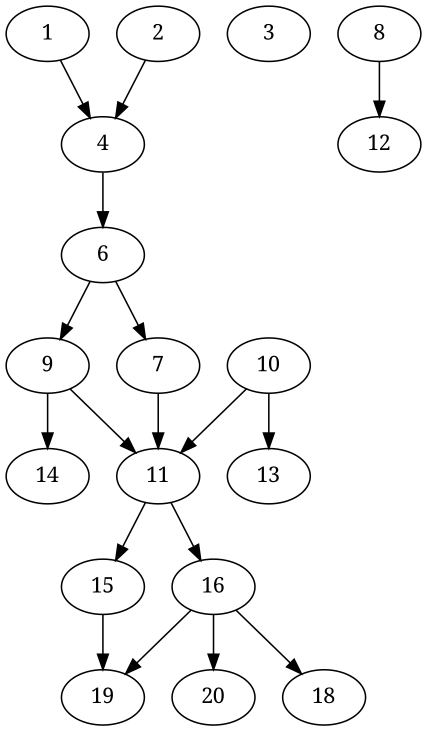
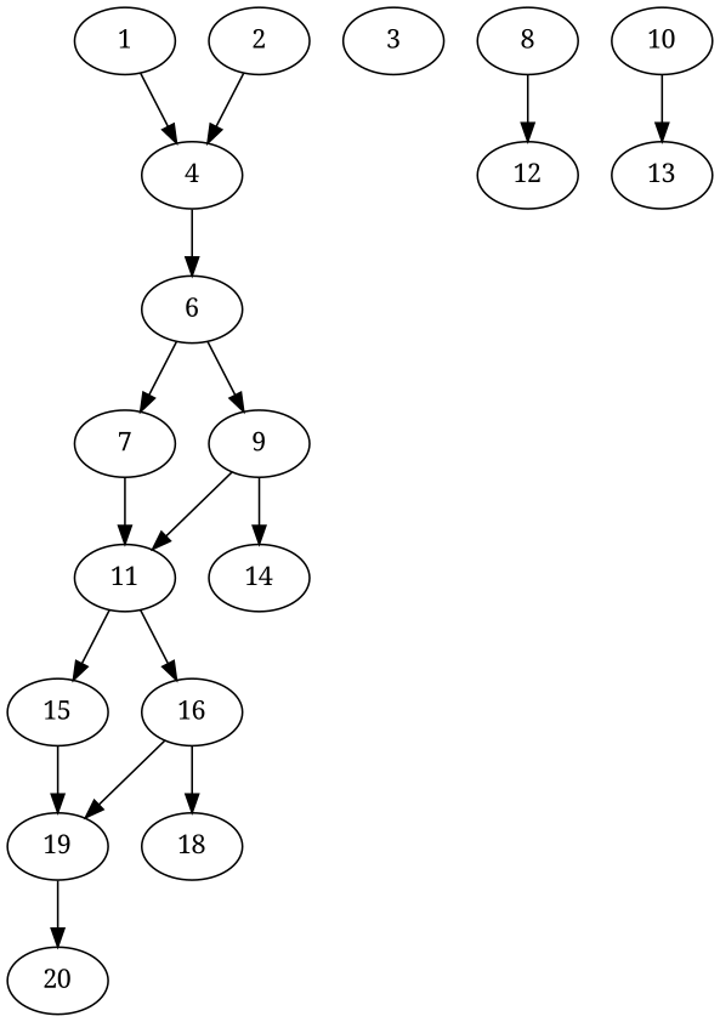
  digraph {
    fontname="Noto Serif"
    node [alpha=0.18 fontname="Noto Serif"]
    edge [fontname="Noto Serif"]
    1 [alpha=0.04 expect_size=51812352]
    4 [alpha=0.10 expect_size=15613952]
    6 [alpha=0.11 expect_size=10437632]
    7 [alpha=0.09 expect_size=39334912]
    9 [expect_size=48555008]
    2 [alpha=0.08 expect_size=7690240]
    3 [alpha=0.15 expect_size=28399616]
    8 [alpha=0.00 expect_size=44187648]
    12 [alpha=0.12 expect_size=11896832]
    10 [alpha=0.09 expect_size=41537536]
    11 [alpha=0.01 expect_size=49371136]
    13 [expect_size=29753344]
    14 [alpha=0.16 expect_size=18533376]
    15 [alpha=0.06 expect_size=41289728]
    16 [alpha=0.03 expect_size=50327552]
    19 [alpha=0.02 expect_size=50845696]
    18 [expect_size=50138112]
    20 [alpha=0.16 expect_size=47161344]
    1 -> 4
    4 -> 6
    6 -> 7
    6 -> 9
    7 -> 11
    9 -> 11
    9 -> 14
    2 -> 4
    8 -> 12
-   10 -> 11
    10 -> 13
    11 -> 15
    11 -> 16
    15 -> 19
    16 -> 19
    16 -> 18
-   16 -> 20
+   19 -> 20
  }
